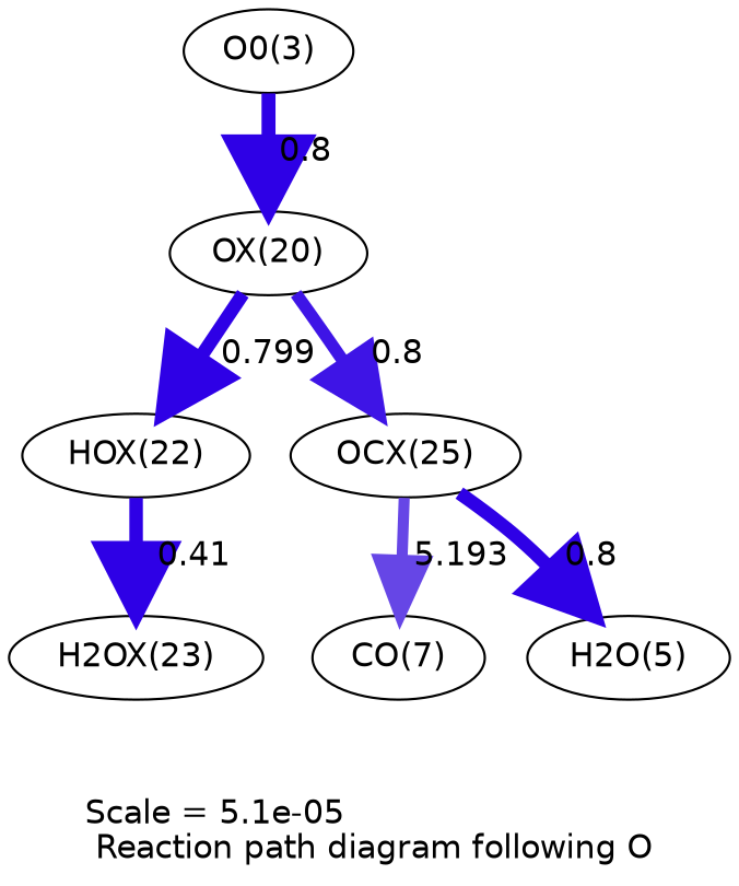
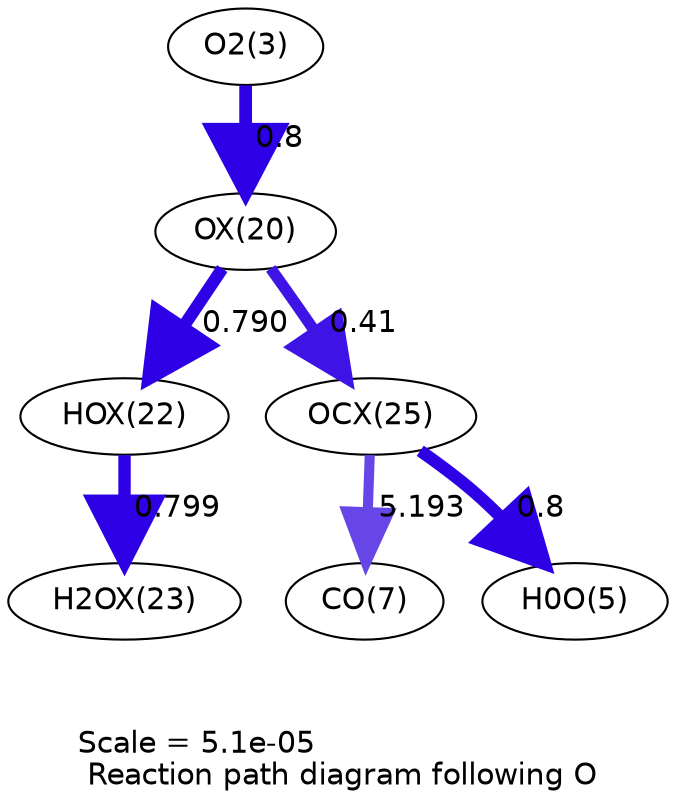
  digraph {
    fontname=Helvetica
    label="Scale = 5.1e-05\l Reaction path diagram following O"
    node [fontname=Helvetica]
    edge [arrowsize=2.92 color="0.7, 1.3, 0.9" fontname=Helvetica penwidth=5.83]
-   n1 [label="O0(3)"]
+   n1 [label="O2(3)"]
    n2 [label="OX(20)"]
    n3 [label="HOX(22)"]
    n4 [label="OCX(25)"]
    n5 [label="H2OX(23)"]
    n6 [label="CO(7)"]
-   n7 [label="H2O(5)"]
+   n7 [label="H0O(5)"]
    n1 -> n2 [arrowsize=3 color="0.7, 1.5, 0.9" label=" 0.8" penwidth=6]
-   n2 -> n3 [label=" 0.799"]
-   n2 -> n4 [arrowsize=2.66 color="0.7, 0.91, 0.9" label=" 0.8" penwidth=5.33]
-   n3 -> n5 [label=" 0.41"]
+   n2 -> n3 [label=" 0.790"]
+   n2 -> n4 [arrowsize=2.66 color="0.7, 0.91, 0.9" label=" 0.41" penwidth=5.33]
+   n3 -> n5 [label=" 0.799"]
    n4 -> n6 [arrowsize=2.38 color="0.7, 0.693, 0.9" label=" 5.193" penwidth=4.76]
    n4 -> n7 [label=" 0.8"]
  }
